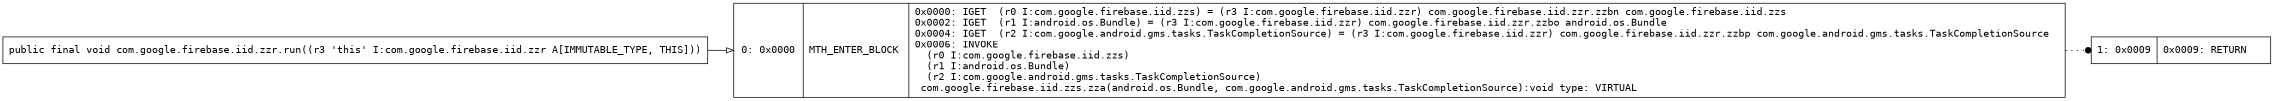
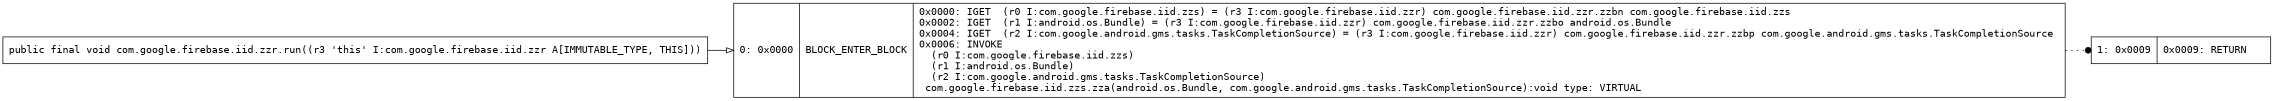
  digraph {
    rankdir=LR
    fontname="DejaVu Sans Mono"
    node [shape=record fontname="DejaVu Sans Mono"]
    edge [color=black fontname="DejaVu Sans Mono"]
-   n1 [label="{0\:\ 0x0000|MTH_ENTER_BLOCK\l|0x0000: IGET  (r0 I:com.google.firebase.iid.zzs) = (r3 I:com.google.firebase.iid.zzr) com.google.firebase.iid.zzr.zzbn com.google.firebase.iid.zzs \l0x0002: IGET  (r1 I:android.os.Bundle) = (r3 I:com.google.firebase.iid.zzr) com.google.firebase.iid.zzr.zzbo android.os.Bundle \l0x0004: IGET  (r2 I:com.google.android.gms.tasks.TaskCompletionSource) = (r3 I:com.google.firebase.iid.zzr) com.google.firebase.iid.zzr.zzbp com.google.android.gms.tasks.TaskCompletionSource \l0x0006: INVOKE  \l  (r0 I:com.google.firebase.iid.zzs)\l  (r1 I:android.os.Bundle)\l  (r2 I:com.google.android.gms.tasks.TaskCompletionSource)\l com.google.firebase.iid.zzs.zza(android.os.Bundle, com.google.android.gms.tasks.TaskCompletionSource):void type: VIRTUAL \l}"]
+   n1 [label="{0\:\ 0x0000|BLOCK_ENTER_BLOCK\l|0x0000: IGET  (r0 I:com.google.firebase.iid.zzs) = (r3 I:com.google.firebase.iid.zzr) com.google.firebase.iid.zzr.zzbn com.google.firebase.iid.zzs \l0x0002: IGET  (r1 I:android.os.Bundle) = (r3 I:com.google.firebase.iid.zzr) com.google.firebase.iid.zzr.zzbo android.os.Bundle \l0x0004: IGET  (r2 I:com.google.android.gms.tasks.TaskCompletionSource) = (r3 I:com.google.firebase.iid.zzr) com.google.firebase.iid.zzr.zzbp com.google.android.gms.tasks.TaskCompletionSource \l0x0006: INVOKE  \l  (r0 I:com.google.firebase.iid.zzs)\l  (r1 I:android.os.Bundle)\l  (r2 I:com.google.android.gms.tasks.TaskCompletionSource)\l com.google.firebase.iid.zzs.zza(android.os.Bundle, com.google.android.gms.tasks.TaskCompletionSource):void type: VIRTUAL \l}"]
    n2 [label="{1\:\ 0x0009|0x0009: RETURN   \l}"]
    n3 [label="{public final void com.google.firebase.iid.zzr.run((r3 'this' I:com.google.firebase.iid.zzr A[IMMUTABLE_TYPE, THIS])) }"]
    n1 -> n2 [style=dotted arrowhead=dot]
    n3 -> n1 [style=solid arrowhead=onormal]
  }
